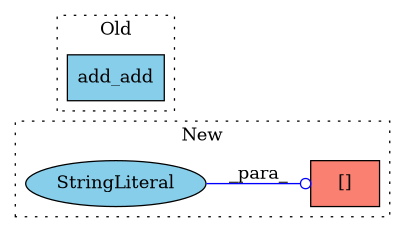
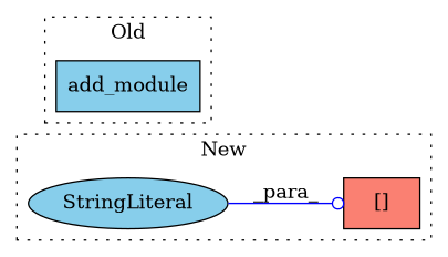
  digraph {
    rankdir=LR
    node [shape=box style=filled fillcolor=skyblue]
    n1 [a=2 l="5,1" label="[]" s="1564,1577" fillcolor=salmon]
    n2 [a=45 l=8 label=StringLiteral s=1569 shape=ellipse]
-   n3 [a=32 l="11,1" label=add_add s="1457,1534"]
+   n3 [a=32 l="11,1" label=add_module s="1457,1534"]
    subgraph cluster_1 {
      label=New
      style=dotted
      n1
      n2
    }
    subgraph cluster_2 {
      label=Old
      style=dotted
      n3
    }
    n2 -> n1 [label=_para_ color=blue arrowhead=odot]
  }
